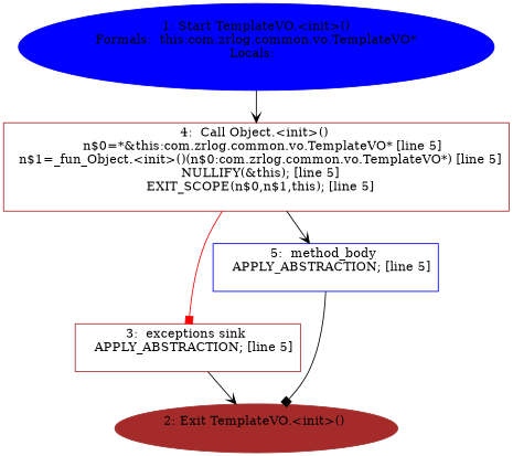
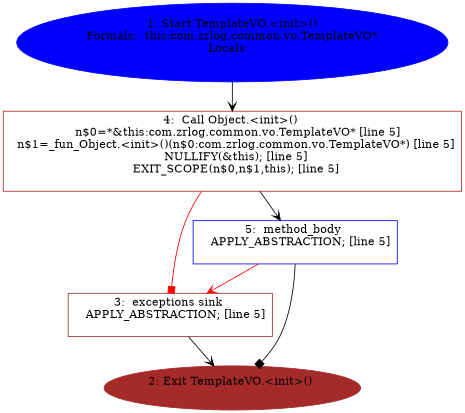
  digraph {
    node [color=brown shape=box]
    edge [arrowhead=vee]
    n1 [color=blue label="1: Start TemplateVO.<init>()\nFormals:  this:com.zrlog.common.vo.TemplateVO*\nLocals:  \n  " style=filled shape=""]
    n2 [label="4:  Call Object.<init>() \n   n$0=*&this:com.zrlog.common.vo.TemplateVO* [line 5]\n  n$1=_fun_Object.<init>()(n$0:com.zrlog.common.vo.TemplateVO*) [line 5]\n  NULLIFY(&this); [line 5]\n  EXIT_SCOPE(n$0,n$1,this); [line 5]\n "]
    n3 [label="3:  exceptions sink \n   APPLY_ABSTRACTION; [line 5]\n "]
    n4 [label="5:  method_body \n   APPLY_ABSTRACTION; [line 5]\n " color=blue]
    n5 [label="2: Exit TemplateVO.<init>() \n  " style=filled shape=""]
    n1 -> n2
    n2 -> n3 [color=red arrowhead=box]
    n2 -> n4
    n3 -> n5
+   n4 -> n3 [color=red]
    n4 -> n5 [arrowhead=box]
  }
